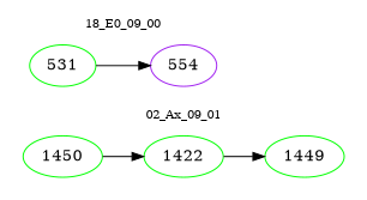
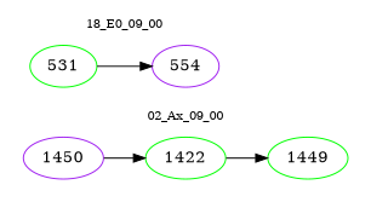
  digraph {
    rankdir=LR
    node [color=green]
    edge [color=black]
-   n1 [label=1450]
+   n1 [color=purple label=1450]
    n2 [label=1422]
    n3 [label=1449]
    n4 [label=531]
    n5 [color=purple label=554]
    subgraph cluster_1 {
      color=white
      fontsize=10
-     label="02_Ax_09_01"
+     label="02_Ax_09_00"
      n1
      n2
      n3
    }
    subgraph cluster_2 {
      color=white
      fontsize=10
      label="18_E0_09_00"
      n4
      n5
    }
    n1 -> n2
    n2 -> n3
    n4 -> n5
  }
